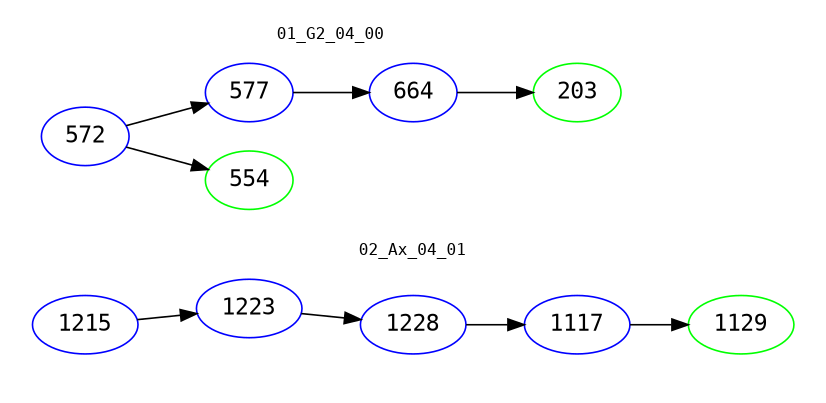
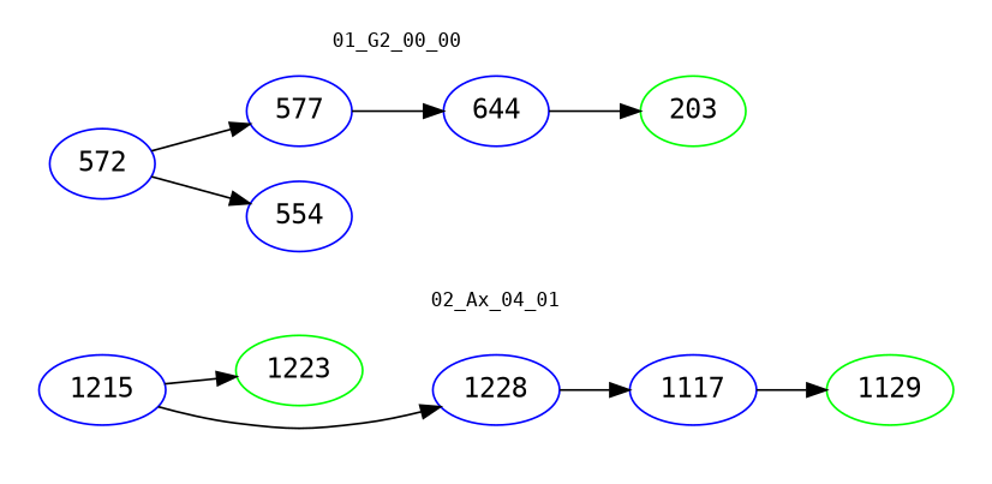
  digraph {
    fontname="DejaVu Sans Mono"
    rankdir=LR
    node [color=blue fontname="DejaVu Sans Mono"]
    edge [color=black fontname="DejaVu Sans Mono"]
    n1 [label=1215]
    n2 [label=1228]
-   n3 [label=1223]
+   n3 [color=green label=1223]
    n4 [label=1117]
    n5 [color=green label=1129]
    n6 [label=572]
-   n7 [color=green label=554]
+   n7 [label=554]
    n8 [label=577]
-   n9 [label=664]
+   n9 [label=644]
    n10 [color=green label=203]
    subgraph cluster_1 {
      color=white
      fontsize=10
      label="02_Ax_04_01"
      n1
      n2
      n3
      n4
      n5
    }
    subgraph cluster_2 {
      color=white
      fontsize=10
-     label="01_G2_04_00"
+     label="01_G2_00_00"
      n6
      n7
      n8
      n9
      n10
    }
-   n3 -> n2
+   n1 -> n2
    n1 -> n3
    n2 -> n4
    n4 -> n5
    n6 -> n7
    n6 -> n8
    n8 -> n9
    n9 -> n10
  }
